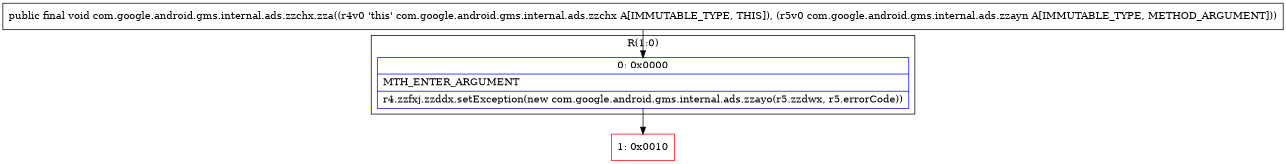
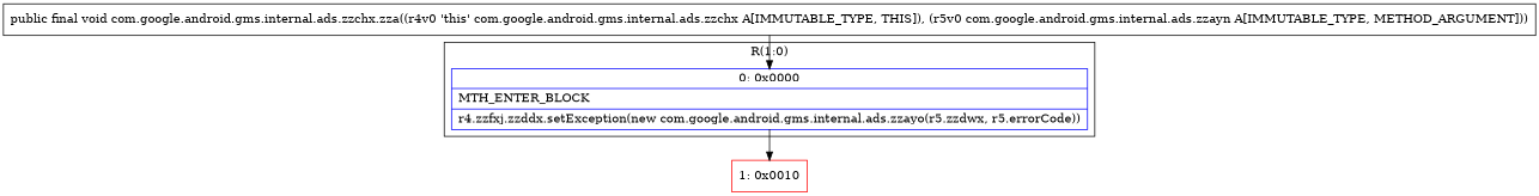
  digraph {
    node [shape=record]
-   n1 [color=blue label="{0\:\ 0x0000|MTH_ENTER_ARGUMENT\l|r4.zzfxj.zzddx.setException(new com.google.android.gms.internal.ads.zzayo(r5.zzdwx, r5.errorCode))\l}"]
+   n1 [color=blue label="{0\:\ 0x0000|MTH_ENTER_BLOCK\l|r4.zzfxj.zzddx.setException(new com.google.android.gms.internal.ads.zzayo(r5.zzdwx, r5.errorCode))\l}"]
    n2 [color=red label="{1\:\ 0x0010}"]
    n3 [label="{public final void com.google.android.gms.internal.ads.zzchx.zza((r4v0 'this' com.google.android.gms.internal.ads.zzchx A[IMMUTABLE_TYPE, THIS]), (r5v0 com.google.android.gms.internal.ads.zzayn A[IMMUTABLE_TYPE, METHOD_ARGUMENT])) }"]
    subgraph cluster_1 {
      label="R(1:0)"
      n1
    }
    n1 -> n2
    n3 -> n1
  }
